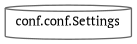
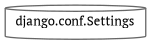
  digraph {
    rankdir=TB
    fontname="PT Serif"
-   n1 [color=grey40 fillcolor=white fontname="PT Serif" fontsize=10 height=0.2 label="conf.conf.Settings" shape=cylinder style=filled width=0.4]
+   n1 [color=grey40 fillcolor=white fontname="PT Serif" fontsize=10 height=0.2 label="django.conf.Settings" shape=cylinder style=filled width=0.4]
  }
